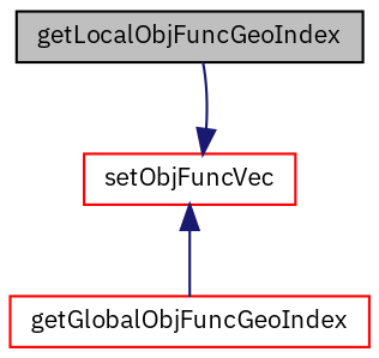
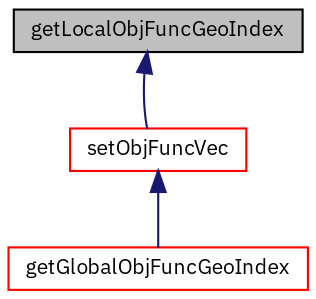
  digraph {
    fontname="IBM Plex Sans"
    rankdir=TB
    node [color=red fontname="IBM Plex Sans" fontsize=10 shape=record]
    edge [color=midnightblue dir=back fontname="IBM Plex Sans" fontsize=10 labelfontname=Helvetica labelfontsize=10 style=solid]
    n1 [color=black fillcolor=grey75 fontcolor=black height=0.2 label=getLocalObjFuncGeoIndex style=filled width=0.4]
    n2 [height=0.2 label=setObjFuncVec width=0.4]
    n3 [height=0.2 label=getGlobalObjFuncGeoIndex width=0.4]
-   n2 -> n1
+   n1 -> n2
    n2 -> n3
  }
